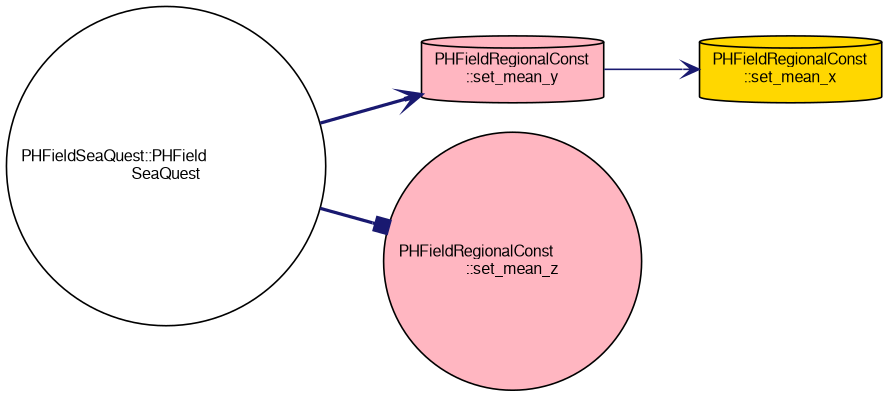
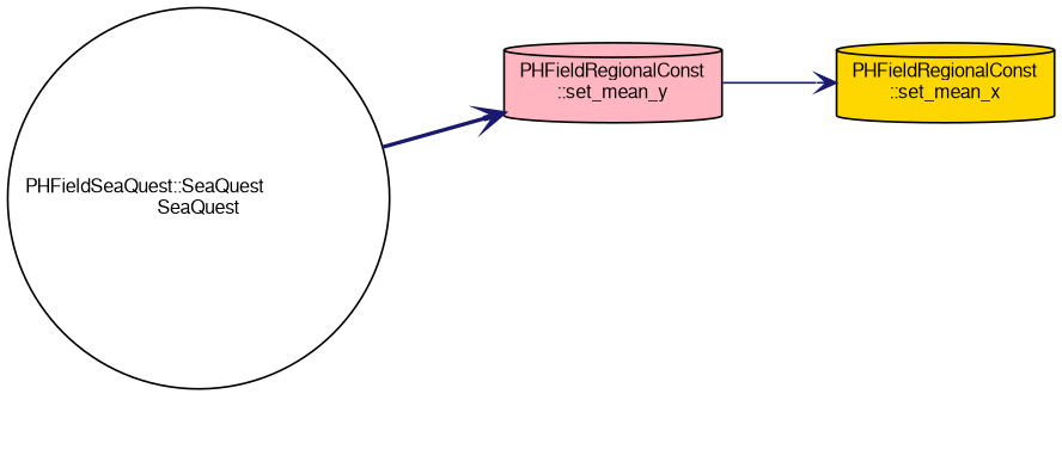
  digraph {
    rankdir=LR
    node [color=black fillcolor=lightpink fontname=FreeSans fontsize=10 shape=circle style=filled]
    edge [arrowhead=vee color=midnightblue fontname=FreeSans fontsize=10 labelfontname=FreeSans labelfontsize=10 style=bold]
-   n1 [fillcolor=white fontcolor=black height=0.2 label="PHFieldSeaQuest::PHField\lSeaQuest" width=0.4]
+   n1 [fillcolor=white fontcolor=black height=0.2 label="PHFieldSeaQuest::SeaQuest\lSeaQuest" width=0.4]
    n2 [height=0.2 label="PHFieldRegionalConst\l::set_mean_y" shape=cylinder width=0.4]
-   n3 [height=0.2 label="PHFieldRegionalConst\l::set_mean_z" width=0.4]
    n4 [fillcolor=gold height=0.2 label="PHFieldRegionalConst\l::set_mean_x" shape=cylinder width=0.4]
    n1 -> n2
-   n1 -> n3 [arrowhead=box]
    n2 -> n4 [style=solid]
  }
